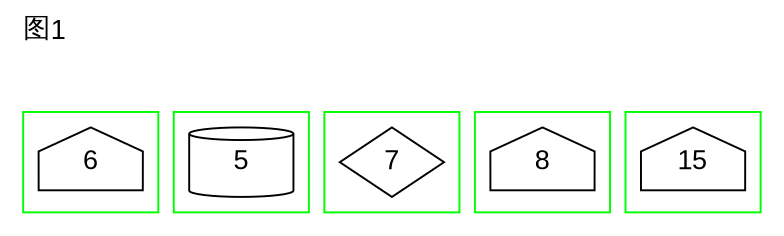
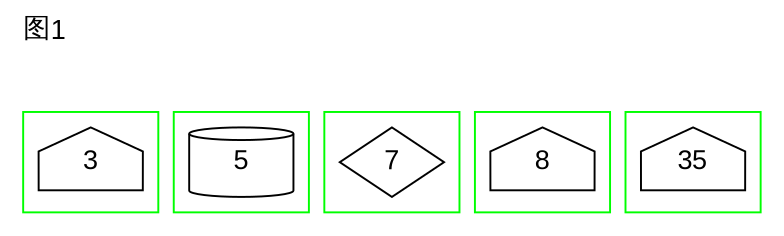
  digraph {
    label="图1"
    labeljust=l
    labelloc=t
    fontname="Liberation Sans"
    node [shape=house fontname="Liberation Sans"]
-   n1 [label=6]
+   n1 [label=3]
    n2 [label=5 shape=cylinder]
    n3 [label=7 shape=diamond]
    n4 [label=8]
-   n5 [label=15]
+   n5 [label=35]
    subgraph cluster_1 {
      label=""
      pencolor=green
      n1
    }
    subgraph cluster_2 {
      label=""
      pencolor=green
      n2
    }
    subgraph cluster_3 {
      label=""
      pencolor=green
      n3
    }
    subgraph cluster_4 {
      label=""
      pencolor=green
      n4
    }
    subgraph cluster_5 {
      label=""
      pencolor=green
      n5
    }
  }
